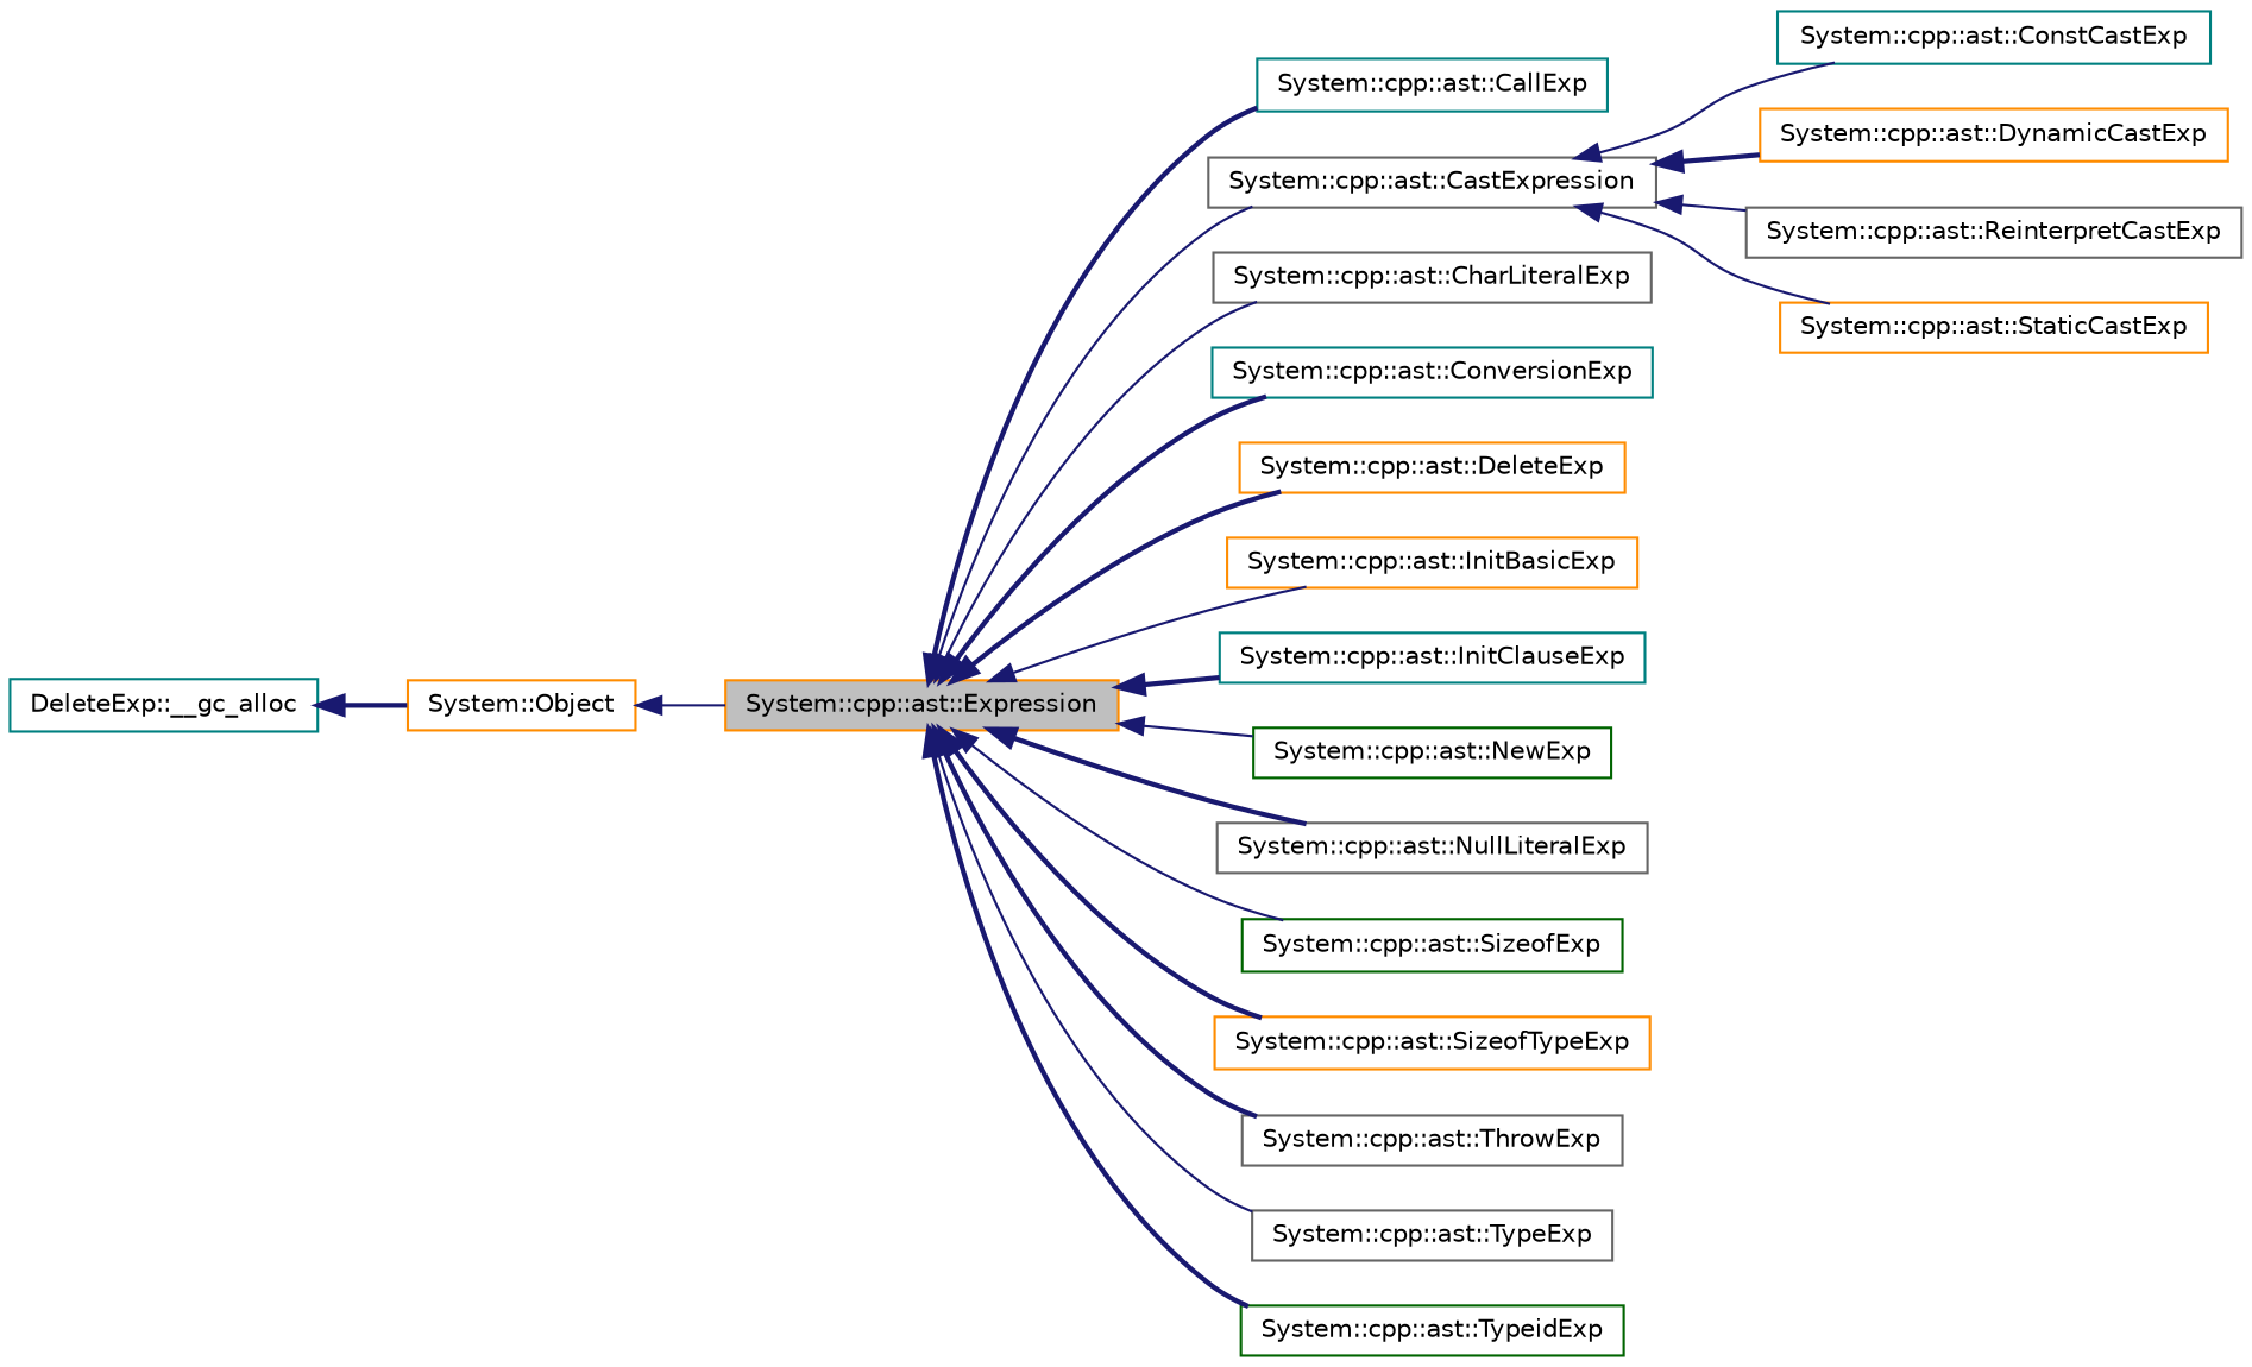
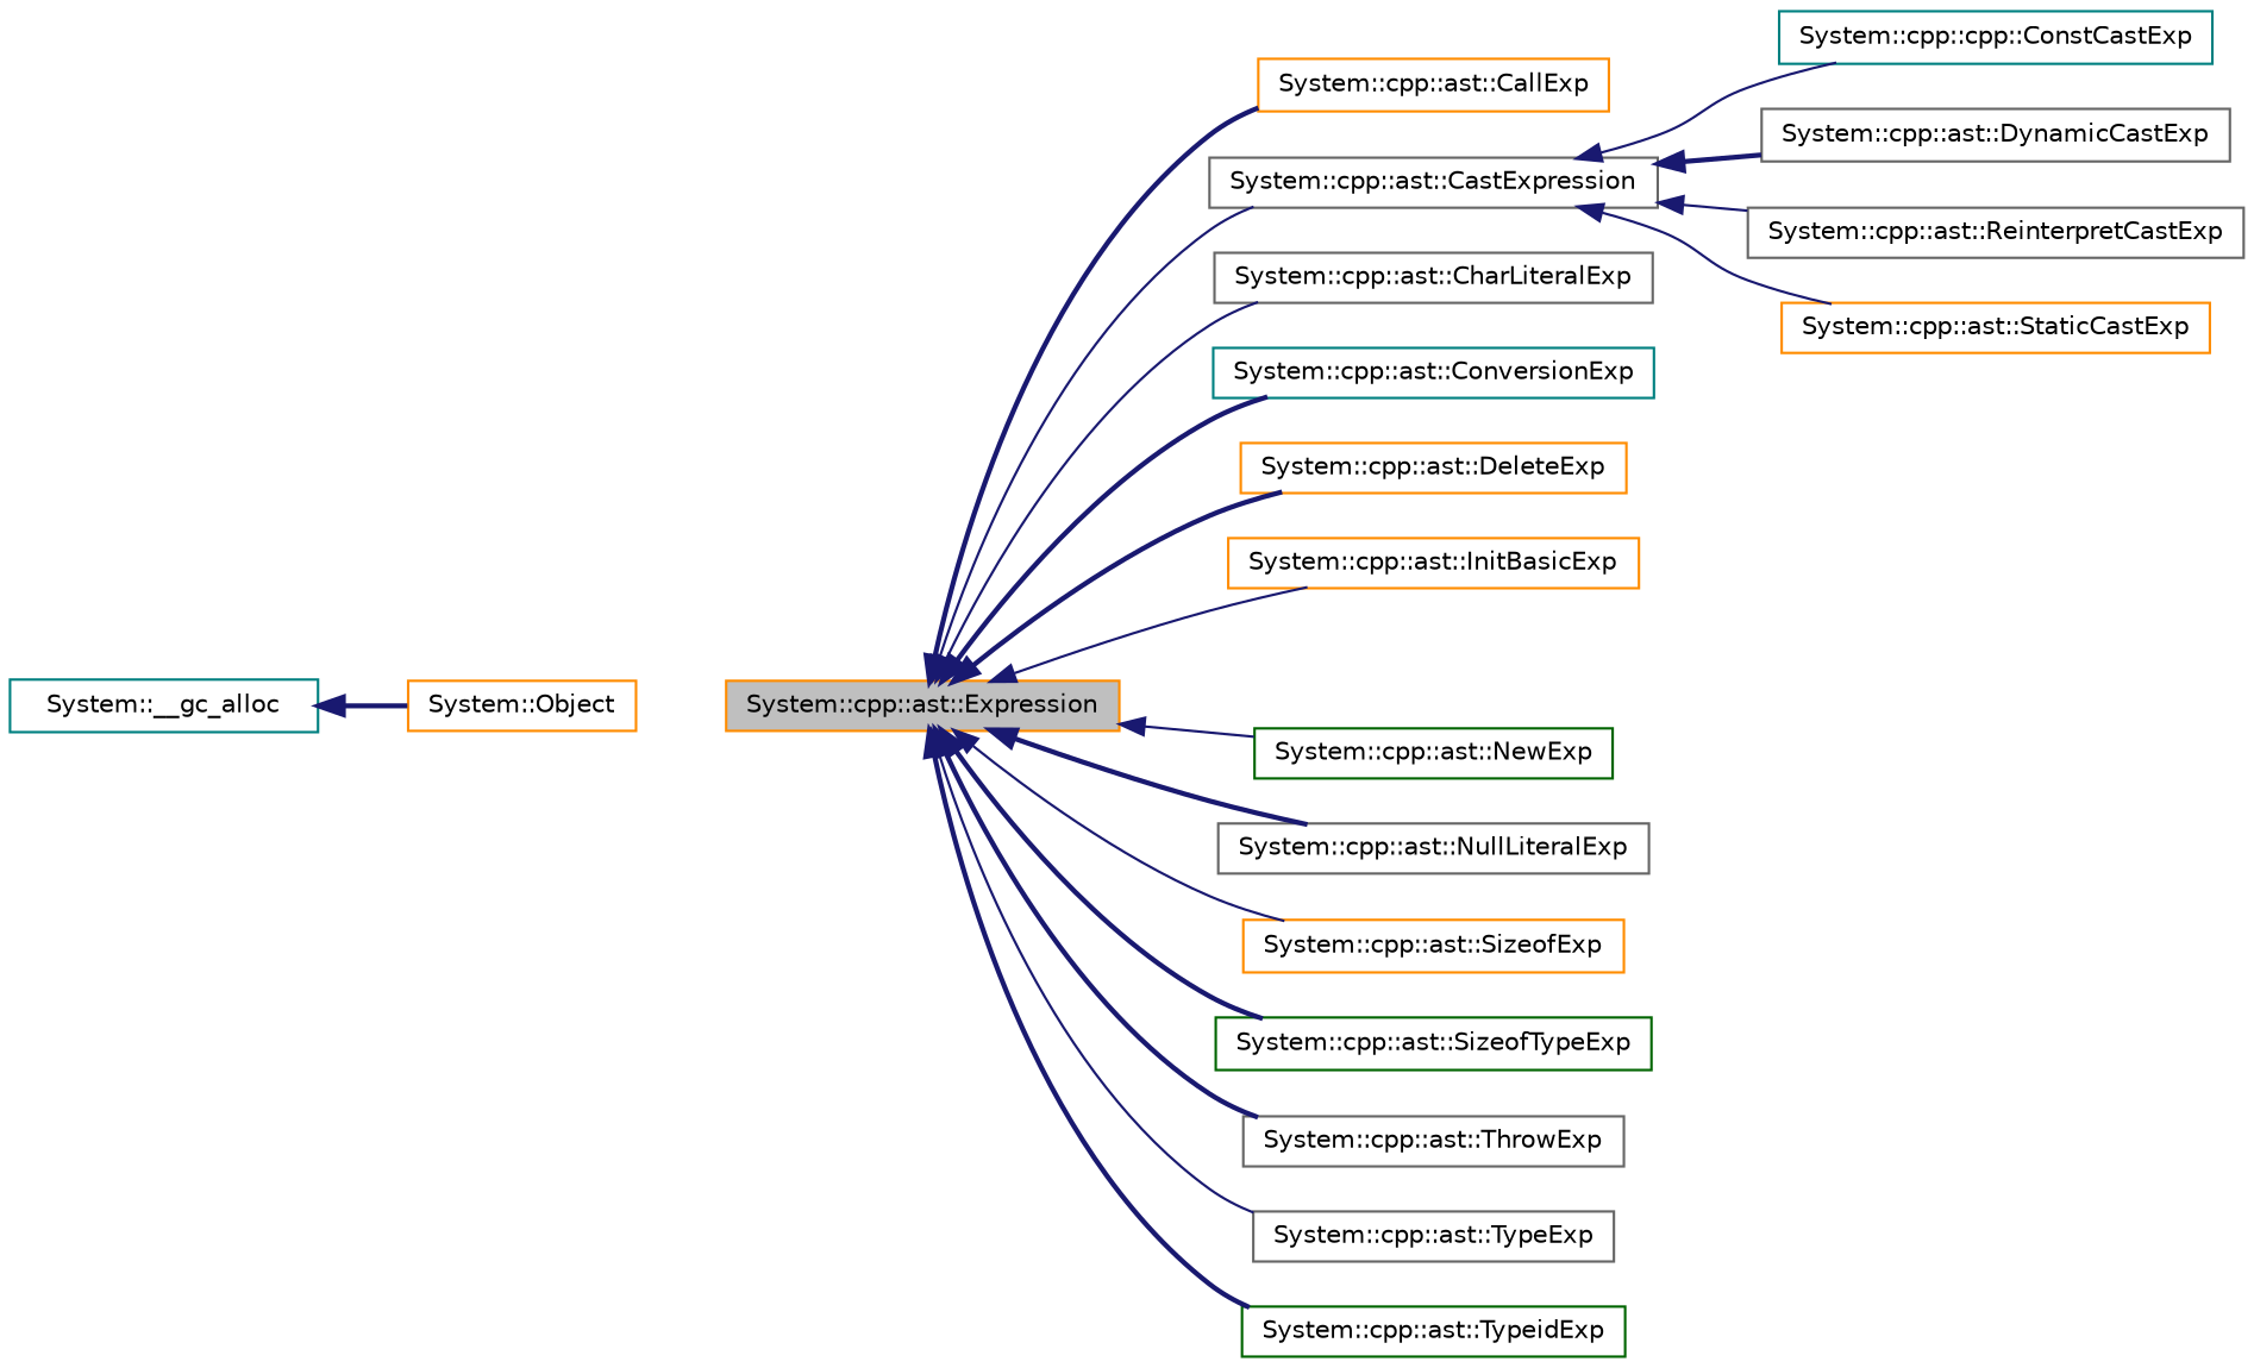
  digraph {
    rankdir=LR
    node [color=darkorange fillcolor=white fontname=Helvetica fontsize=10 shape=record style=filled]
    edge [color=midnightblue dir=back fontname=Helvetica fontsize=10 labelfontname=Helvetica labelfontsize=10 style=bold]
    n1 [fillcolor=grey75 fontcolor=black height=0.2 label="System::cpp::ast::Expression" width=0.4]
-   n2 [color=teal height=0.2 label="System::cpp::ast::CallExp" width=0.4]
+   n2 [height=0.2 label="System::cpp::ast::CallExp" width=0.4]
    n3 [color=gray40 height=0.2 label="System::cpp::ast::CastExpression" width=0.4]
    n4 [color=gray40 height=0.2 label="System::cpp::ast::CharLiteralExp" width=0.4]
    n5 [color=teal height=0.2 label="System::cpp::ast::ConversionExp" width=0.4]
    n6 [height=0.2 label="System::cpp::ast::DeleteExp" width=0.4]
    n7 [height=0.2 label="System::cpp::ast::InitBasicExp" width=0.4]
-   n8 [color=teal height=0.2 label="System::cpp::ast::InitClauseExp" width=0.4]
    n9 [color=darkgreen height=0.2 label="System::cpp::ast::NewExp" width=0.4]
    n10 [color=gray40 height=0.2 label="System::cpp::ast::NullLiteralExp" width=0.4]
-   n11 [color=darkgreen height=0.2 label="System::cpp::ast::SizeofExp" width=0.4]
-   n12 [height=0.2 label="System::cpp::ast::SizeofTypeExp" width=0.4]
+   n11 [height=0.2 label="System::cpp::ast::SizeofExp" width=0.4]
+   n12 [color=darkgreen height=0.2 label="System::cpp::ast::SizeofTypeExp" width=0.4]
    n13 [color=gray40 height=0.2 label="System::cpp::ast::ThrowExp" width=0.4]
    n14 [color=gray40 height=0.2 label="System::cpp::ast::TypeExp" width=0.4]
    n15 [color=darkgreen height=0.2 label="System::cpp::ast::TypeidExp" width=0.4]
-   n16 [color=teal height=0.2 label="System::cpp::ast::ConstCastExp" width=0.4]
-   n17 [height=0.2 label="System::cpp::ast::DynamicCastExp" width=0.4]
+   n16 [color=teal height=0.2 label="System::cpp::cpp::ConstCastExp" width=0.4]
+   n17 [color=gray40 height=0.2 label="System::cpp::ast::DynamicCastExp" width=0.4]
    n18 [color=gray40 height=0.2 label="System::cpp::ast::ReinterpretCastExp" width=0.4]
    n19 [height=0.2 label="System::cpp::ast::StaticCastExp" width=0.4]
    n20 [height=0.2 label="System::Object" width=0.4]
-   n21 [color=teal height=0.2 label="DeleteExp::__gc_alloc" width=0.4]
+   n21 [color=teal height=0.2 label="System::__gc_alloc" width=0.4]
    n1 -> n2
    n1 -> n3 [style=solid]
    n1 -> n4 [style=solid]
    n1 -> n5
    n1 -> n6
    n1 -> n7 [style=solid]
-   n1 -> n8
    n1 -> n9 [style=solid]
    n1 -> n10
    n1 -> n11 [style=solid]
    n1 -> n12
    n1 -> n13
    n1 -> n14 [style=solid]
    n1 -> n15
    n3 -> n16 [style=solid]
    n3 -> n17
    n3 -> n18 [style=solid]
    n3 -> n19 [style=solid]
-   n20 -> n1 [style=solid]
    n21 -> n20
  }
